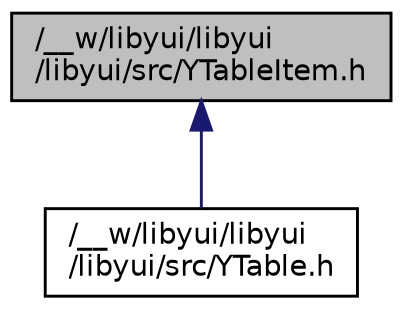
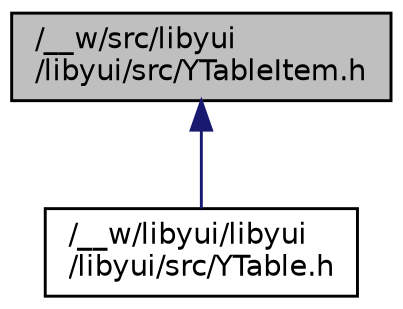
  digraph {
    node [color=black fontname=Helvetica fontsize=10 shape=record style=filled]
-   n1 [fillcolor=grey75 fontcolor=black height=0.2 label="/__w/libyui/libyui\l/libyui/src/YTableItem.h" width=0.4]
+   n1 [fillcolor=grey75 fontcolor=black height=0.2 label="/__w/src/libyui\l/libyui/src/YTableItem.h" width=0.4]
    n2 [fillcolor=white height=0.2 label="/__w/libyui/libyui\l/libyui/src/YTable.h" width=0.4]
    n1 -> n2 [color=midnightblue dir=back fontname=Helvetica fontsize=10 labelfontname=Helvetica labelfontsize=10 style=solid]
  }
